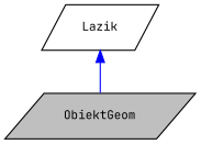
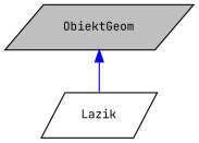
  digraph {
    fontname="JetBrains Mono"
    node [color=black fontname="JetBrains Mono" fontsize=10 shape=parallelogram style=filled]
    n1 [fillcolor=grey75 fontcolor=black height=0.2 label=ObiektGeom width=0.4]
    n2 [fillcolor=white height=0.2 label=Lazik width=0.4]
-   n2 -> n1 [color=blue dir=back fontname="JetBrains Mono" fontsize=10 labelfontname=FreeSans labelfontsize=10 style=solid]
+   n1 -> n2 [color=blue dir=back fontname="JetBrains Mono" fontsize=10 labelfontname=FreeSans labelfontsize=10 style=solid]
  }
